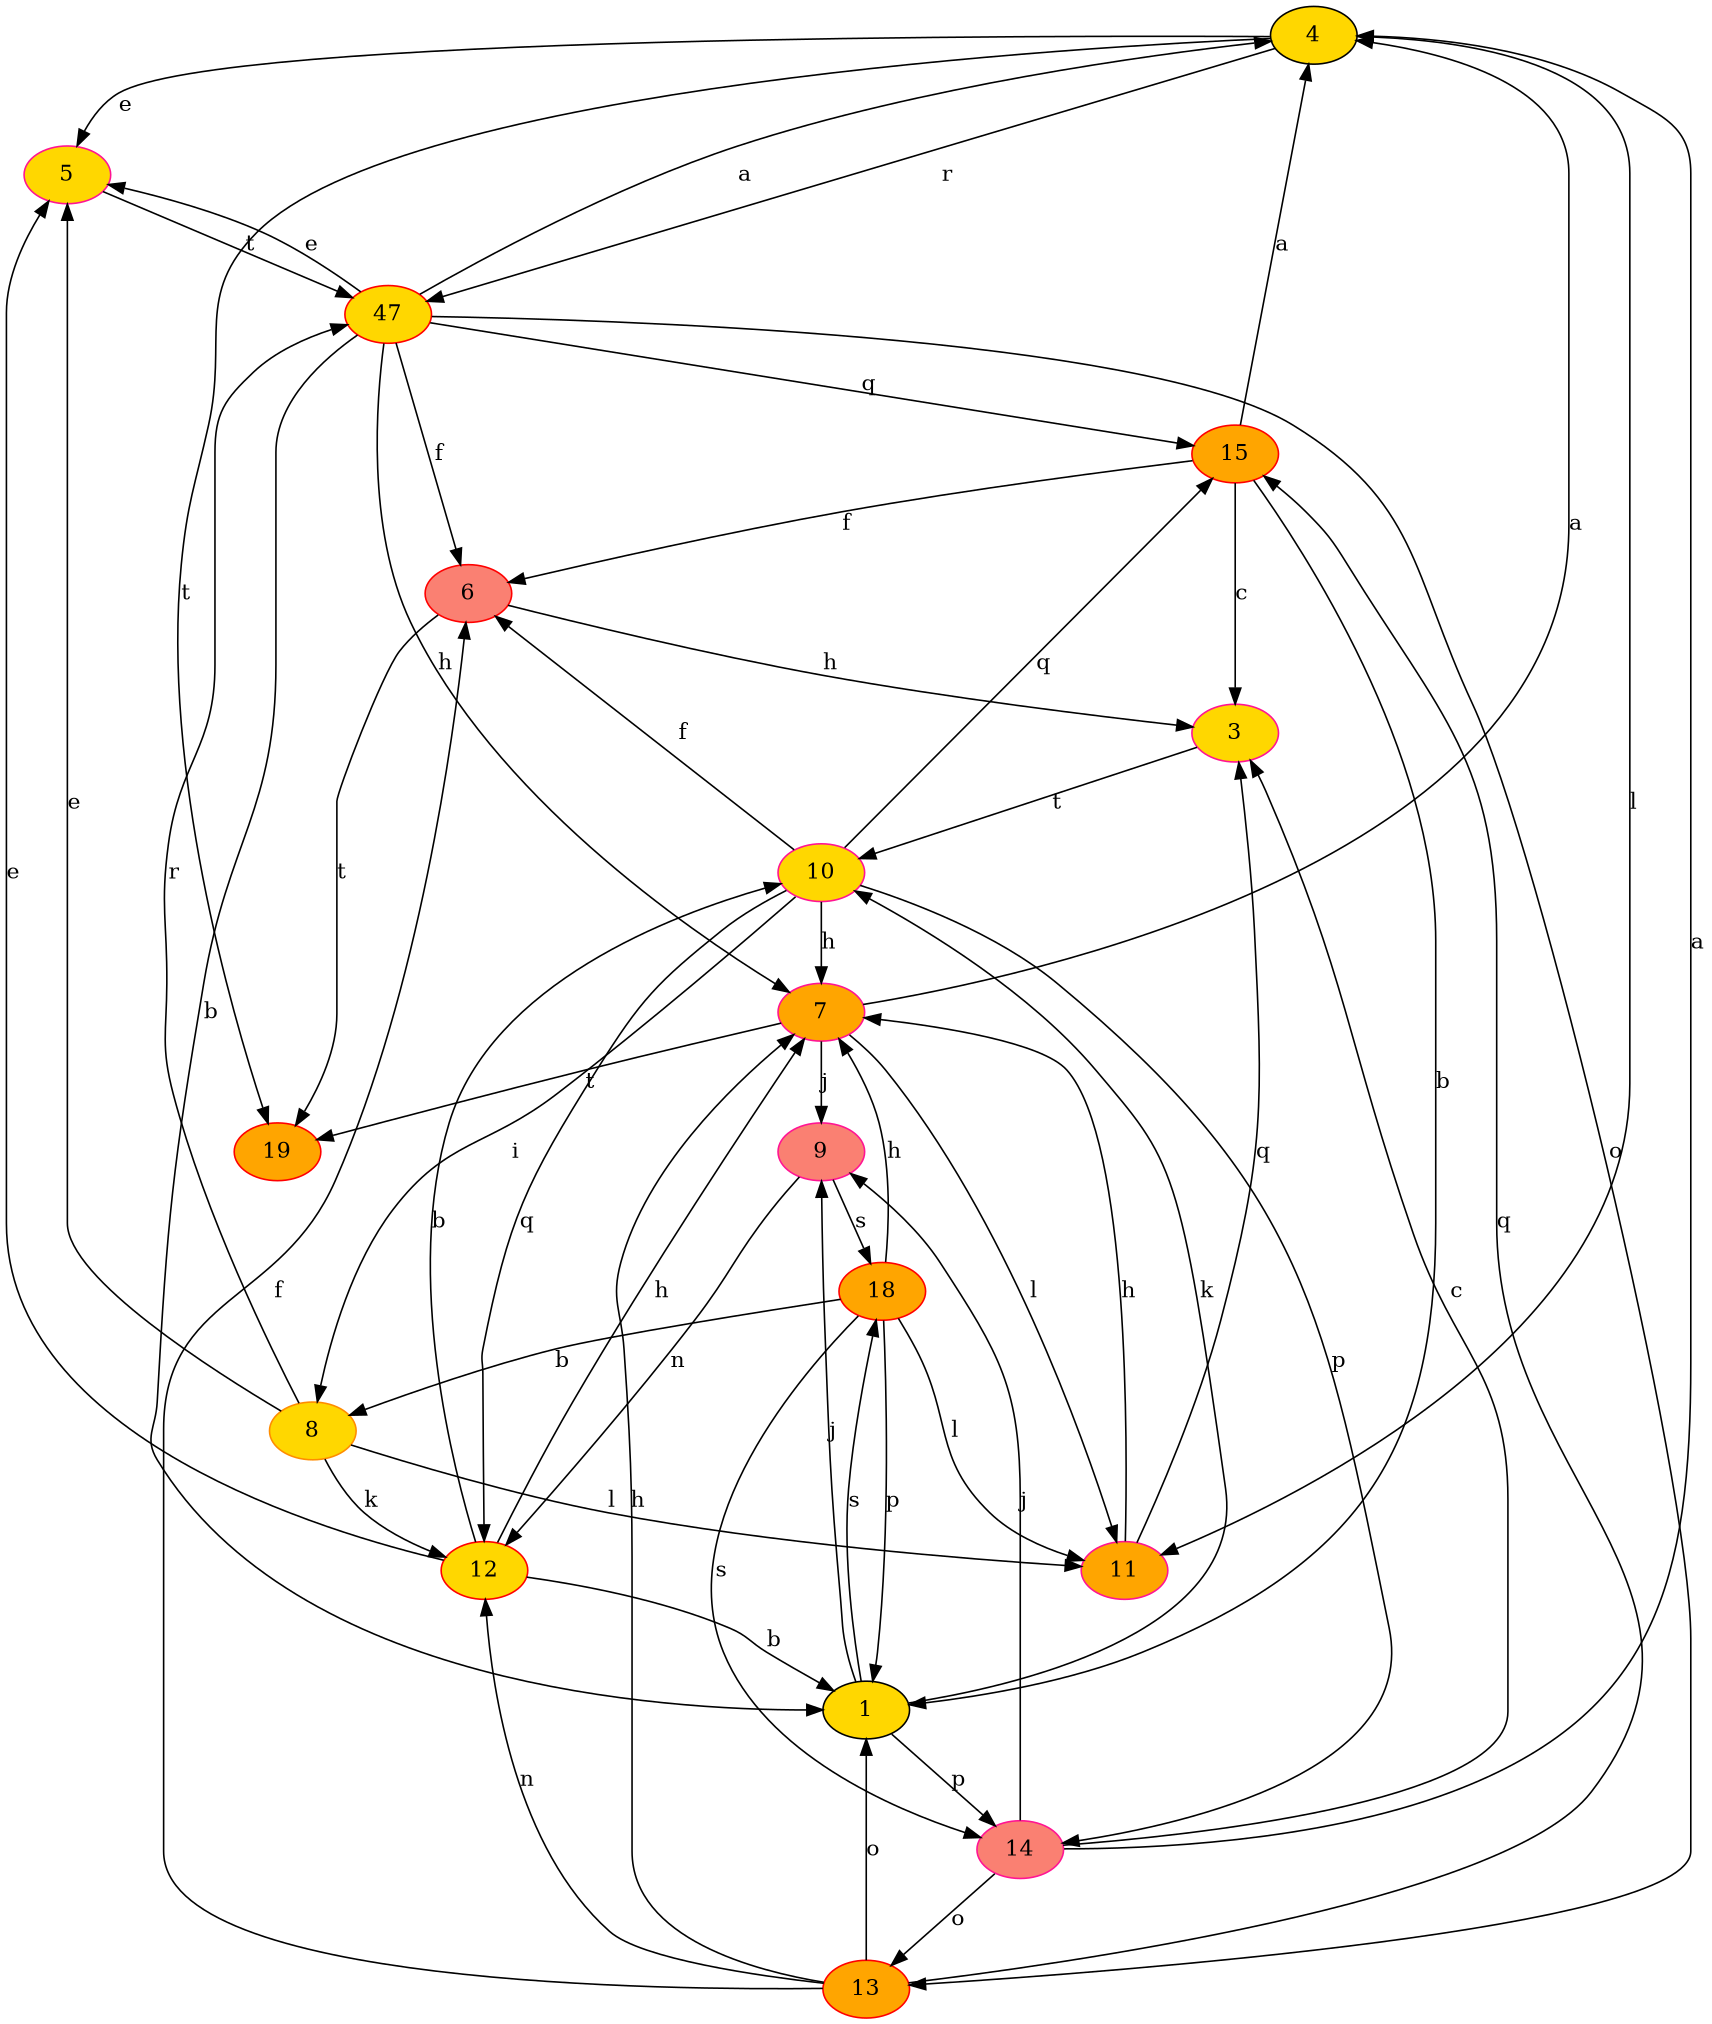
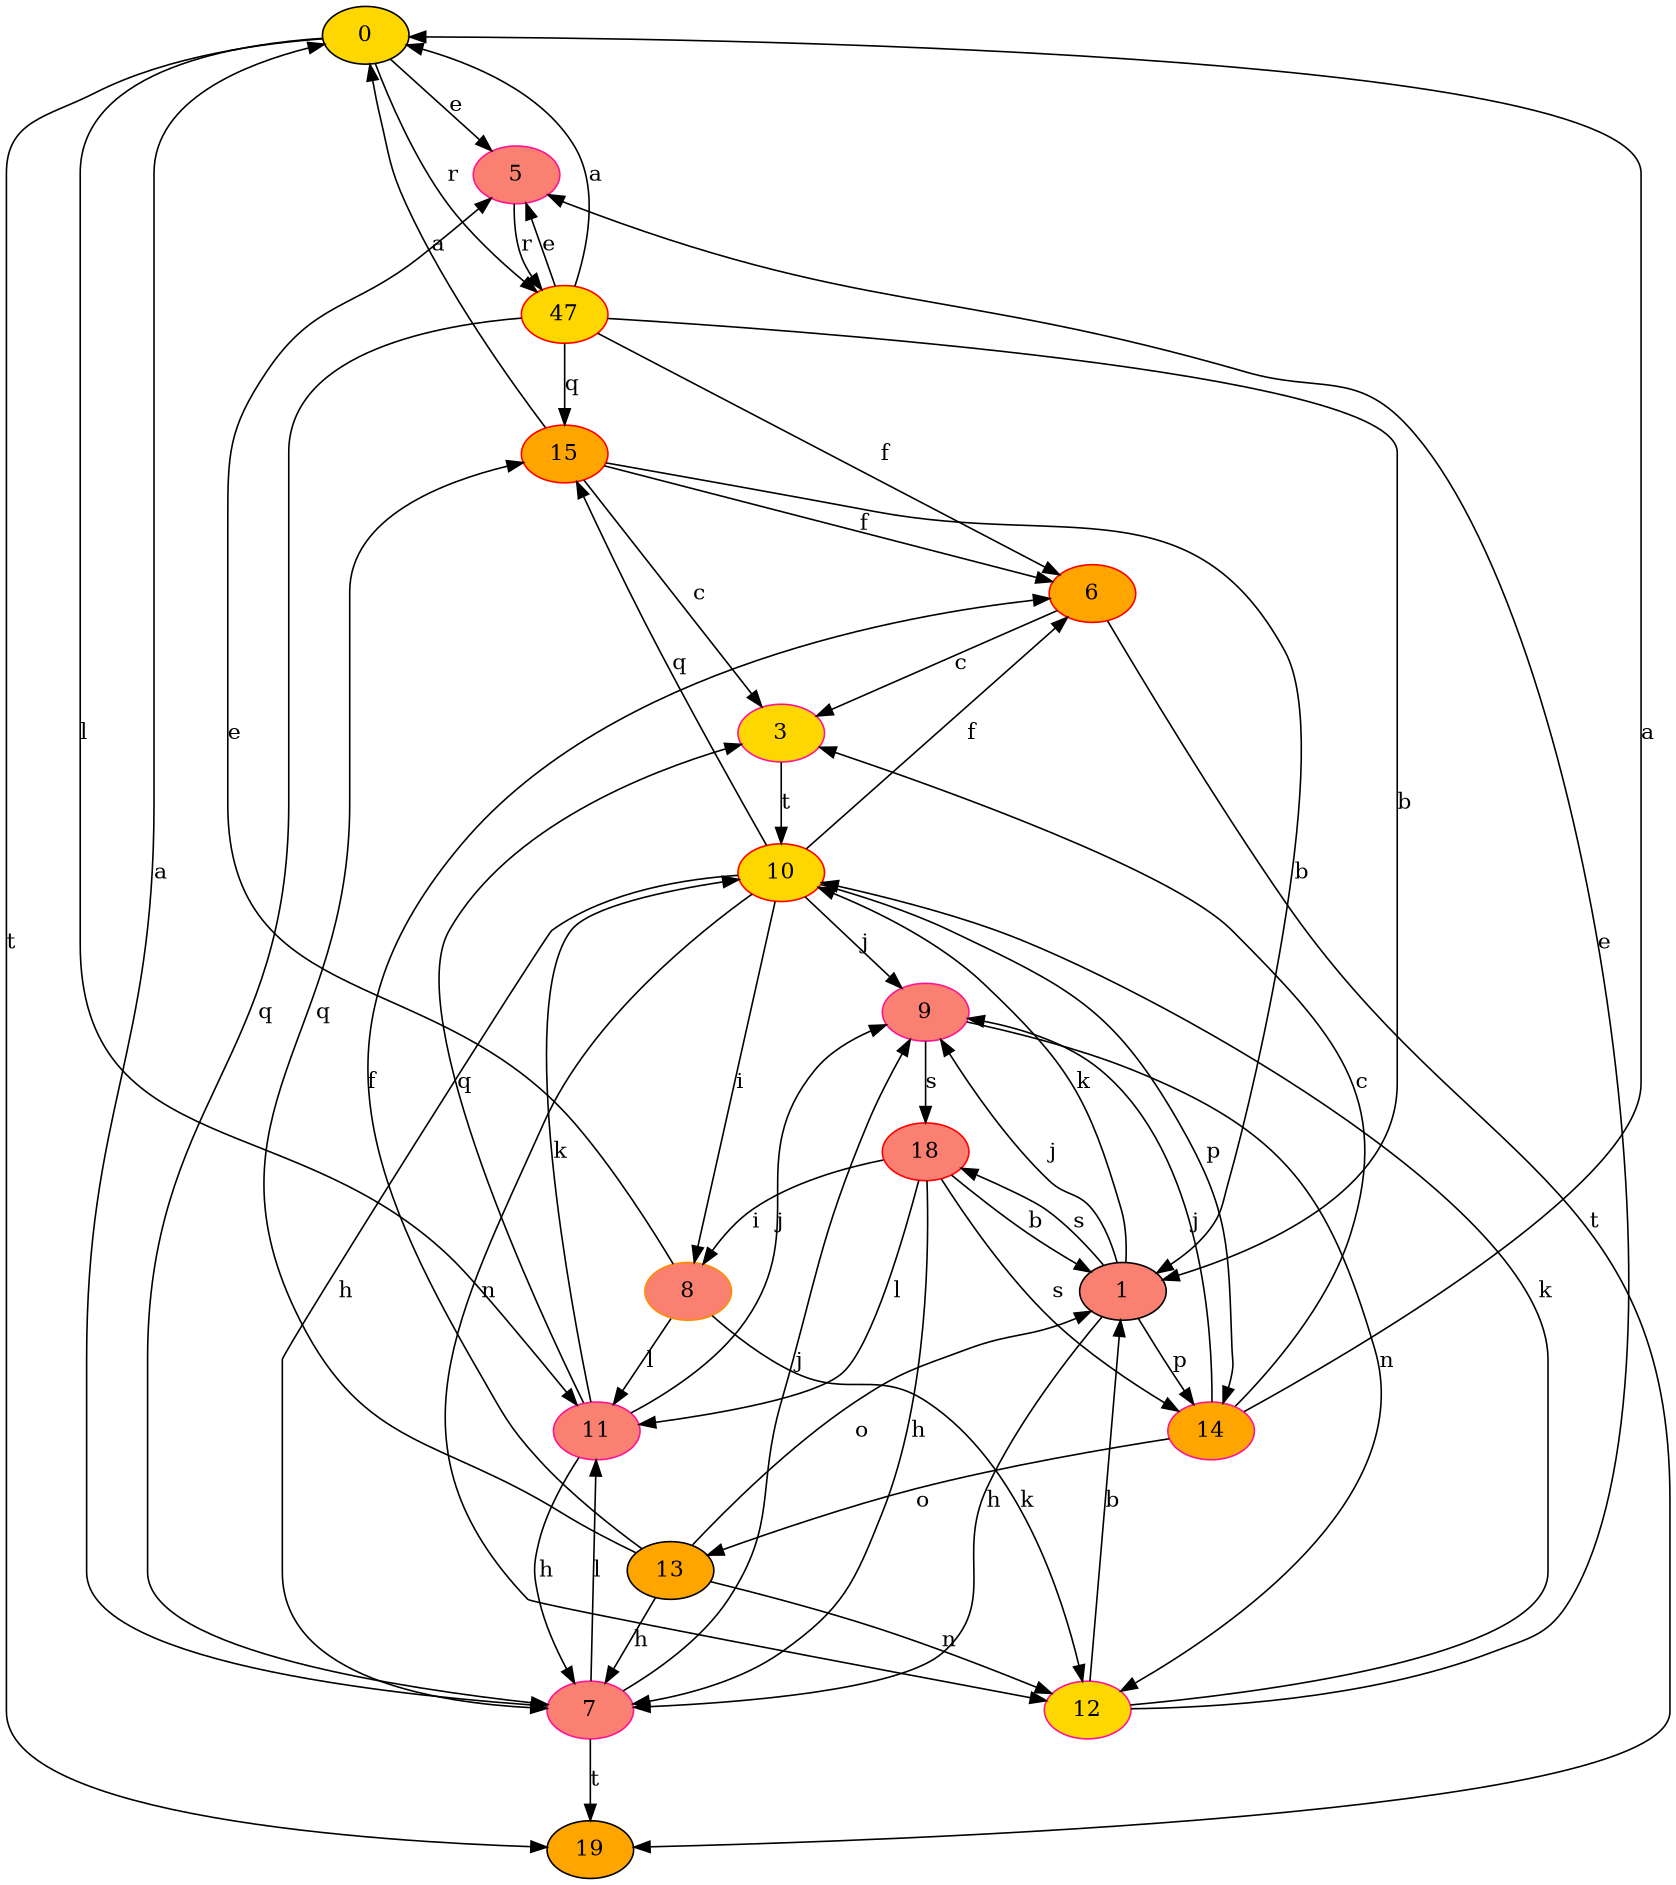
  strict digraph {
    node [color=deeppink fillcolor=gold style=filled]
-   0 [color=black label=4]
-   5
-   11 [fillcolor=orange]
+   0 [color=black]
+   5 [fillcolor=salmon]
+   11 [fillcolor=salmon]
    n4 [color=red label=47]
-   19 [color=red fillcolor=orange]
+   19 [color=black fillcolor=orange]
    9 [fillcolor=salmon]
-   10
+   10 [color=red]
    3
-   7 [fillcolor=orange]
-   1 [color=black]
-   13 [color=red fillcolor=orange]
-   6 [color=red fillcolor=salmon]
+   7 [fillcolor=salmon]
+   1 [color=black fillcolor=salmon]
+   13 [color=black fillcolor=orange]
+   6 [color=red fillcolor=orange]
    15 [color=red fillcolor=orange]
-   14 [fillcolor=salmon]
-   18 [color=red fillcolor=orange]
-   12 [color=red]
-   8 [color=darkorange]
+   14 [fillcolor=orange]
+   18 [color=red fillcolor=salmon]
+   12
+   8 [color=darkorange fillcolor=salmon]
    0 -> 5 [label=e]
    0 -> 11 [label=l]
    0 -> n4 [label=r]
    0 -> 19 [label=t]
-   5 -> n4 [label=t]
+   5 -> n4 [label=r]
+   11 -> 9 [label=j]
+   11 -> 10 [label=k]
    11 -> 3 [label=q]
    11 -> 7 [label=h]
    n4 -> 0 [label=a]
    n4 -> 5 [label=e]
-   n4 -> 7 [label=h]
+   n4 -> 7 [label=q]
    n4 -> 1 [label=b]
-   n4 -> 13 [label=o]
    n4 -> 6 [label=f]
    n4 -> 15 [label=q]
    9 -> 18 [label=s]
    9 -> 12 [label=n]
+   10 -> 9 [label=j]
    10 -> 7 [label=h]
    10 -> 6 [label=f]
    10 -> 15 [label=q]
    10 -> 14 [label=p]
-   10 -> 12 [label=q]
+   10 -> 12 [label=n]
    10 -> 8 [label=i]
    3 -> 10 [label=t]
    7 -> 0 [label=a]
    7 -> 11 [label=l]
    7 -> 19 [label=t]
    7 -> 9 [label=j]
    1 -> 9 [label=j]
    1 -> 10 [label=k]
    1 -> 14 [label=p]
    1 -> 18 [label=s]
    13 -> 7 [label=h]
    13 -> 1 [label=o]
    13 -> 6 [label=f]
    13 -> 15 [label=q]
    13 -> 12 [label=n]
    6 -> 19 [label=t]
-   6 -> 3 [label=h]
+   6 -> 3 [label=c]
    15 -> 0 [label=a]
    15 -> 3 [label=c]
    15 -> 1 [label=b]
    15 -> 6 [label=f]
    14 -> 0 [label=a]
    14 -> 9 [label=j]
    14 -> 3 [label=c]
    14 -> 13 [label=o]
    18 -> 11 [label=l]
    18 -> 7 [label=h]
-   18 -> 1 [label=p]
+   18 -> 1 [label=b]
    18 -> 14 [label=s]
-   18 -> 8 [label=b]
+   18 -> 8 [label=i]
    12 -> 5 [label=e]
-   12 -> 10 [label=b]
-   12 -> 7 [label=h]
+   12 -> 10 [label=k]
+   1 -> 7 [label=h]
    12 -> 1 [label=b]
    8 -> 5 [label=e]
    8 -> 11 [label=l]
-   8 -> n4 [label=r]
    8 -> 12 [label=k]
  }
